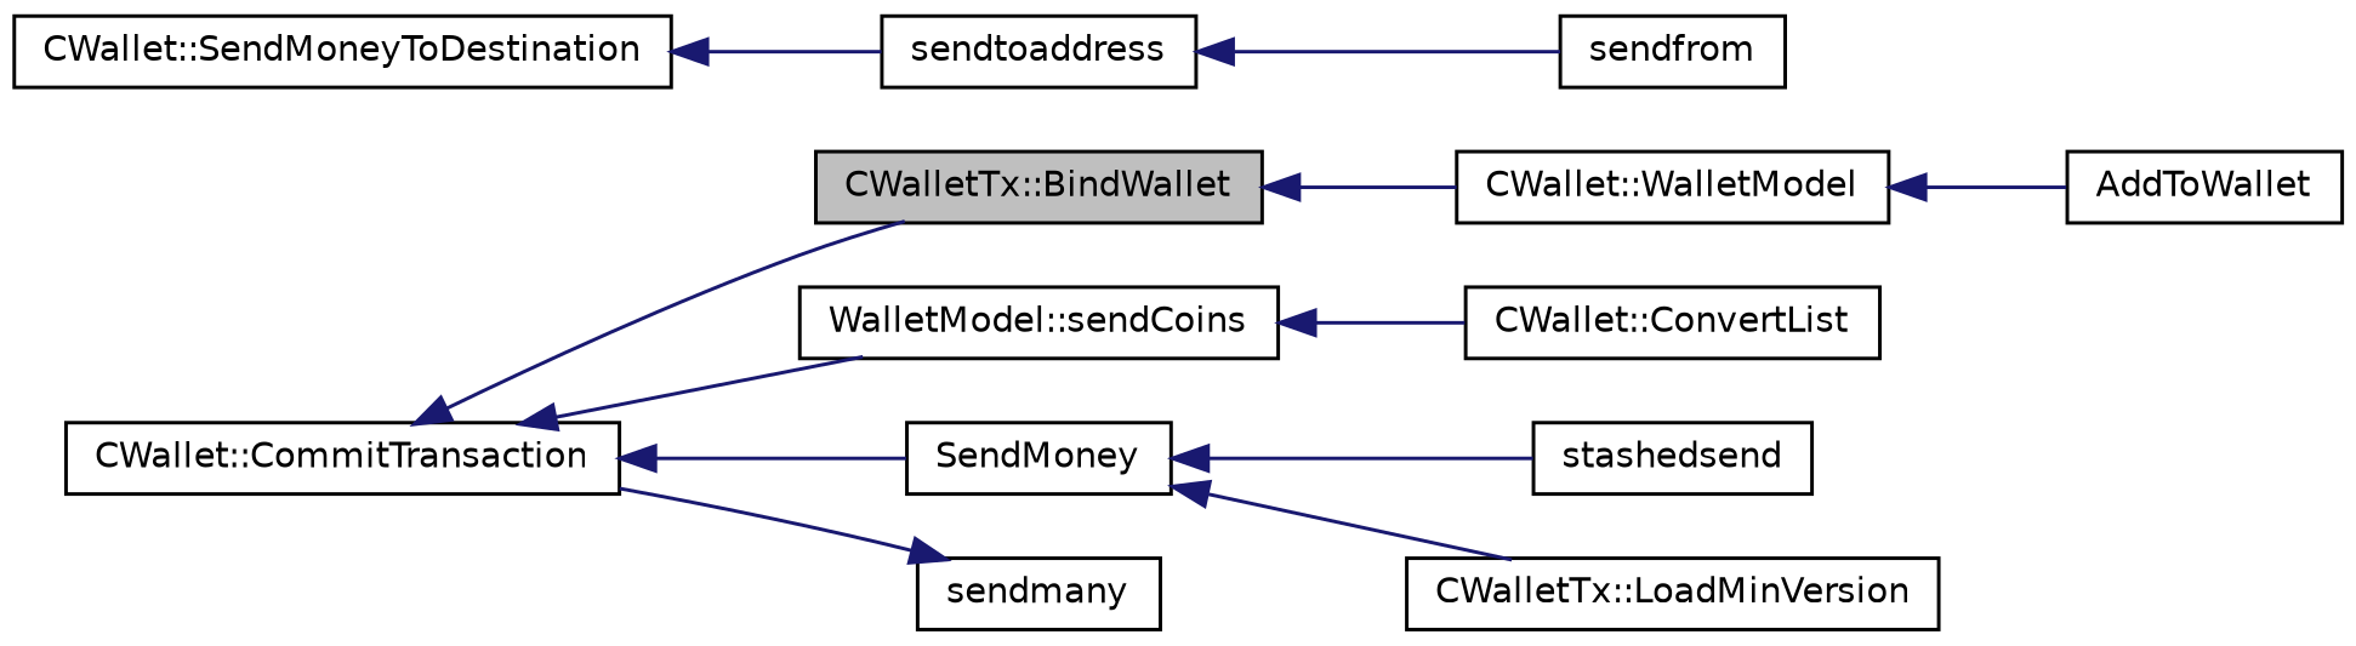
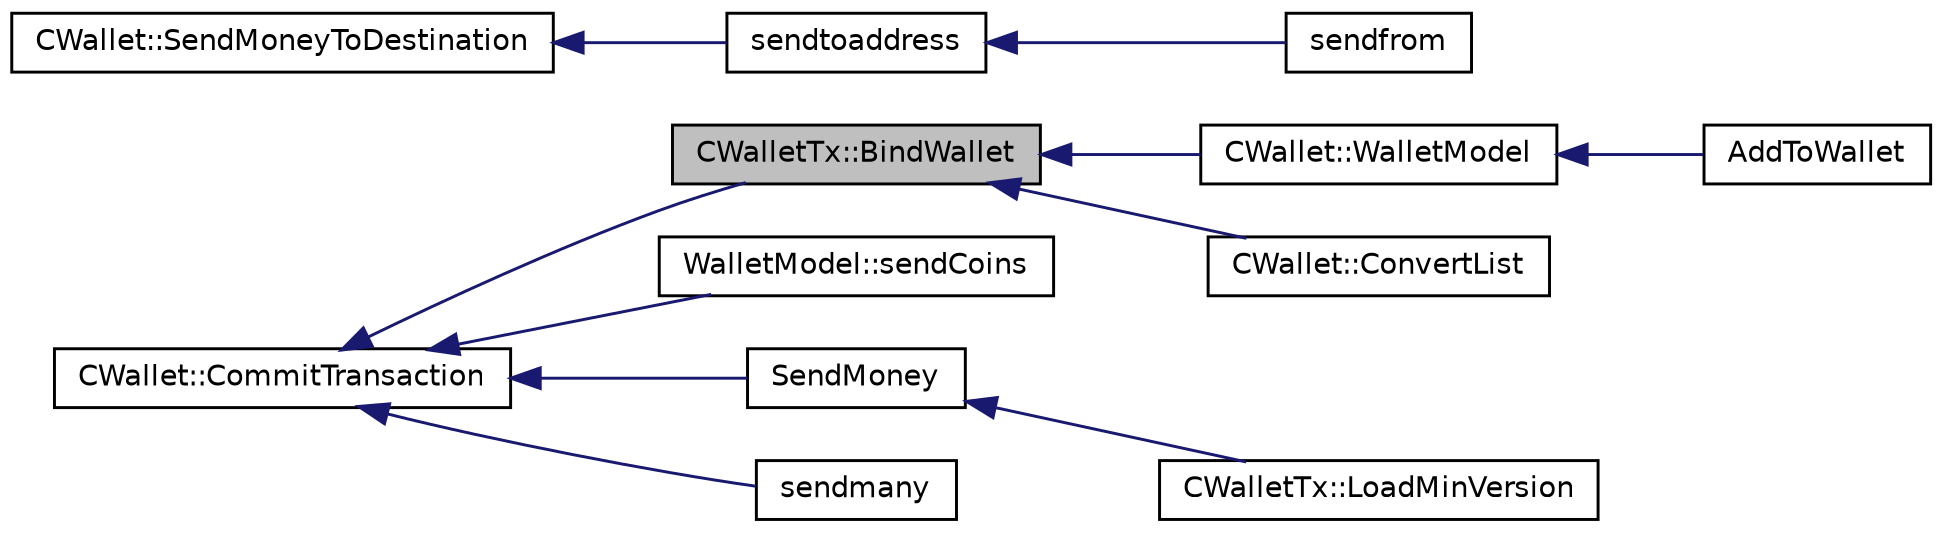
  digraph {
    rankdir=LR
    node [color=black fillcolor=white fontname=Helvetica fontsize=10 shape=record style=filled]
    edge [color=midnightblue dir=back fontname=Helvetica fontsize=10 labelfontname=Helvetica labelfontsize=10 style=solid]
    n1 [fillcolor=grey75 fontcolor=black height=0.2 label="CWalletTx::BindWallet" width=0.4]
    n2 [height=0.2 label="CWallet::WalletModel" width=0.4]
    n3 [height=0.2 label="CWallet::ConvertList" width=0.4]
    n4 [height=0.2 label=AddToWallet width=0.4]
    n5 [height=0.2 label="CWallet::CommitTransaction" width=0.4]
    n6 [height=0.2 label="WalletModel::sendCoins" width=0.4]
    n7 [height=0.2 label=SendMoney width=0.4]
    n8 [height=0.2 label=sendmany width=0.4]
-   n9 [height=0.2 label=stashedsend width=0.4]
    n10 [height=0.2 label="CWalletTx::LoadMinVersion" width=0.4]
    n11 [height=0.2 label="CWallet::SendMoneyToDestination" width=0.4]
    n12 [height=0.2 label=sendtoaddress width=0.4]
    n13 [height=0.2 label=sendfrom width=0.4]
    n1 -> n2
-   n6 -> n3
+   n1 -> n3
    n2 -> n4
    n5 -> n1
    n5 -> n6
    n5 -> n7
-   n8 -> n5
-   n7 -> n9
+   n5 -> n8
    n7 -> n10
    n11 -> n12
    n12 -> n13
  }
